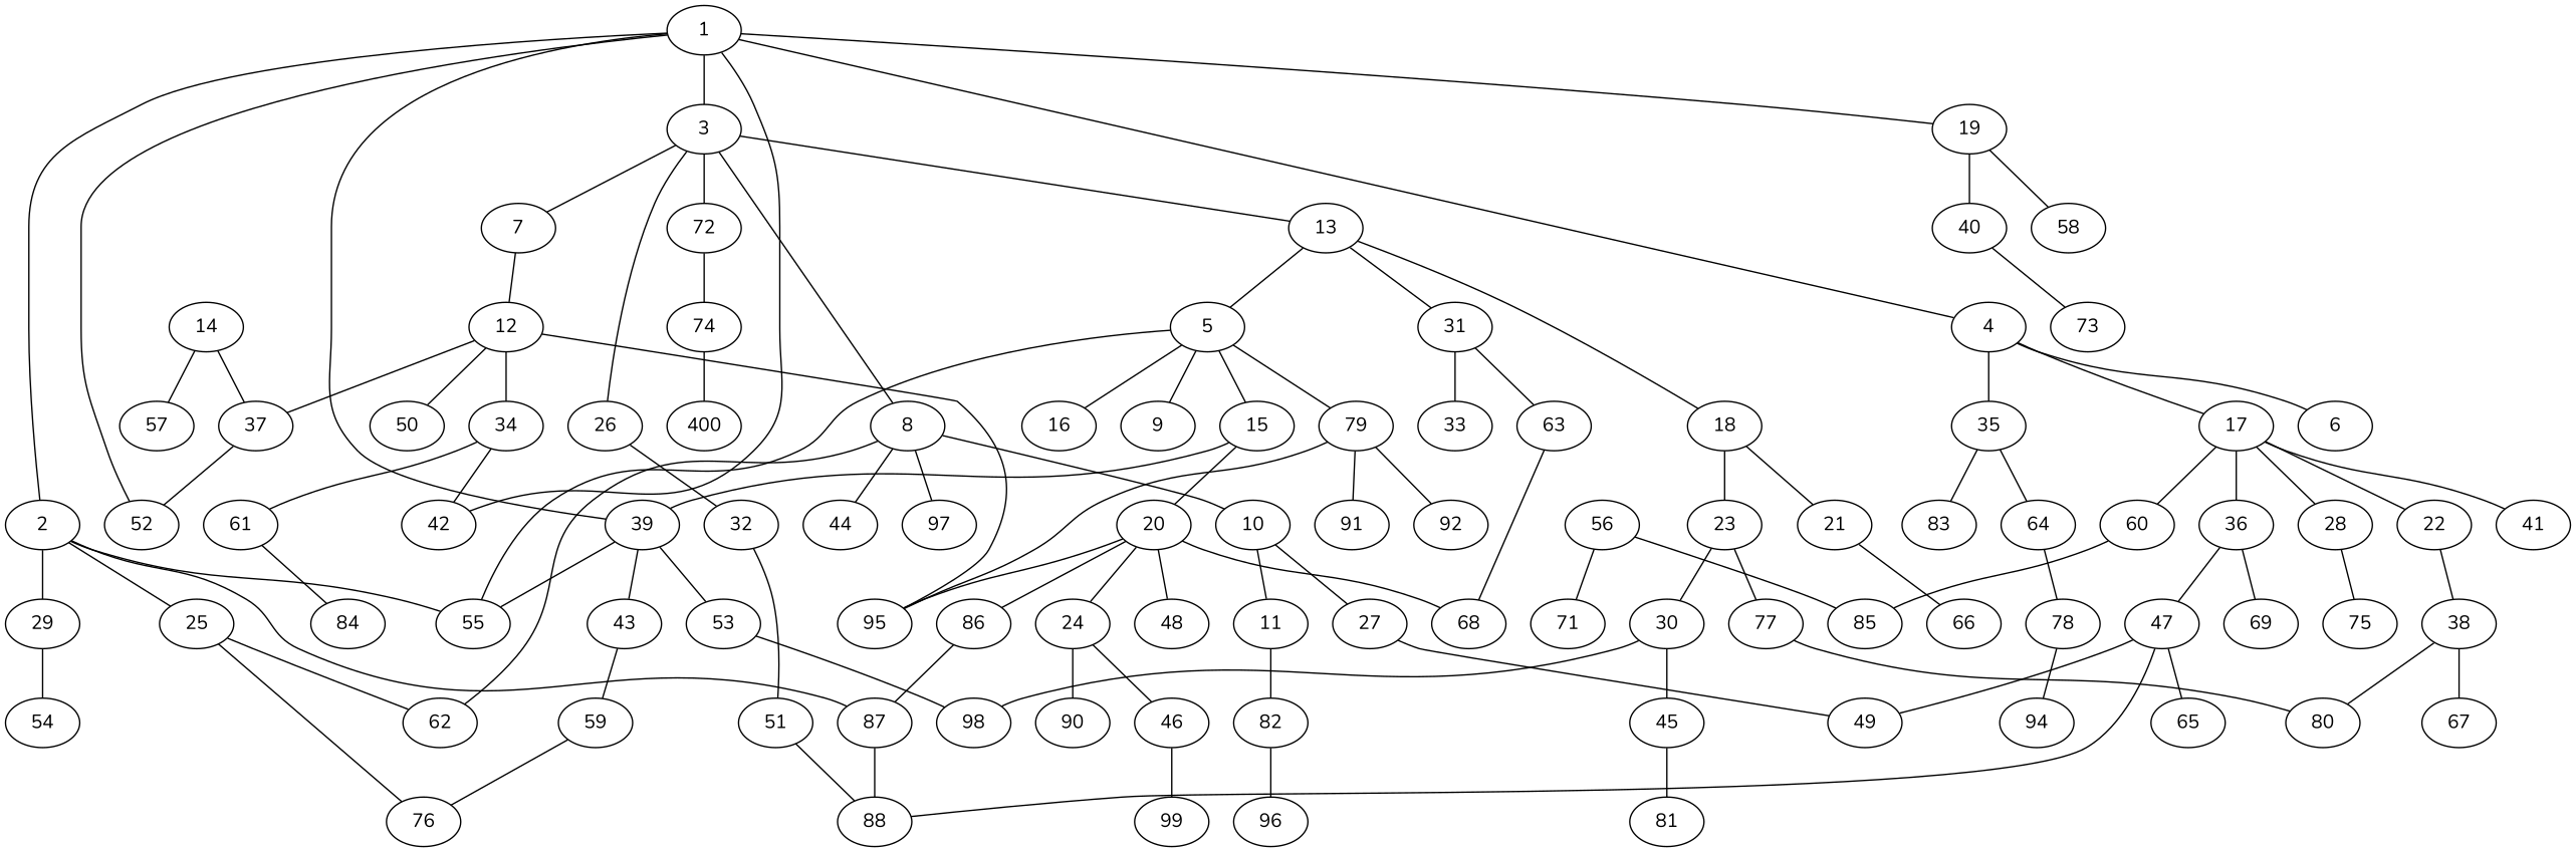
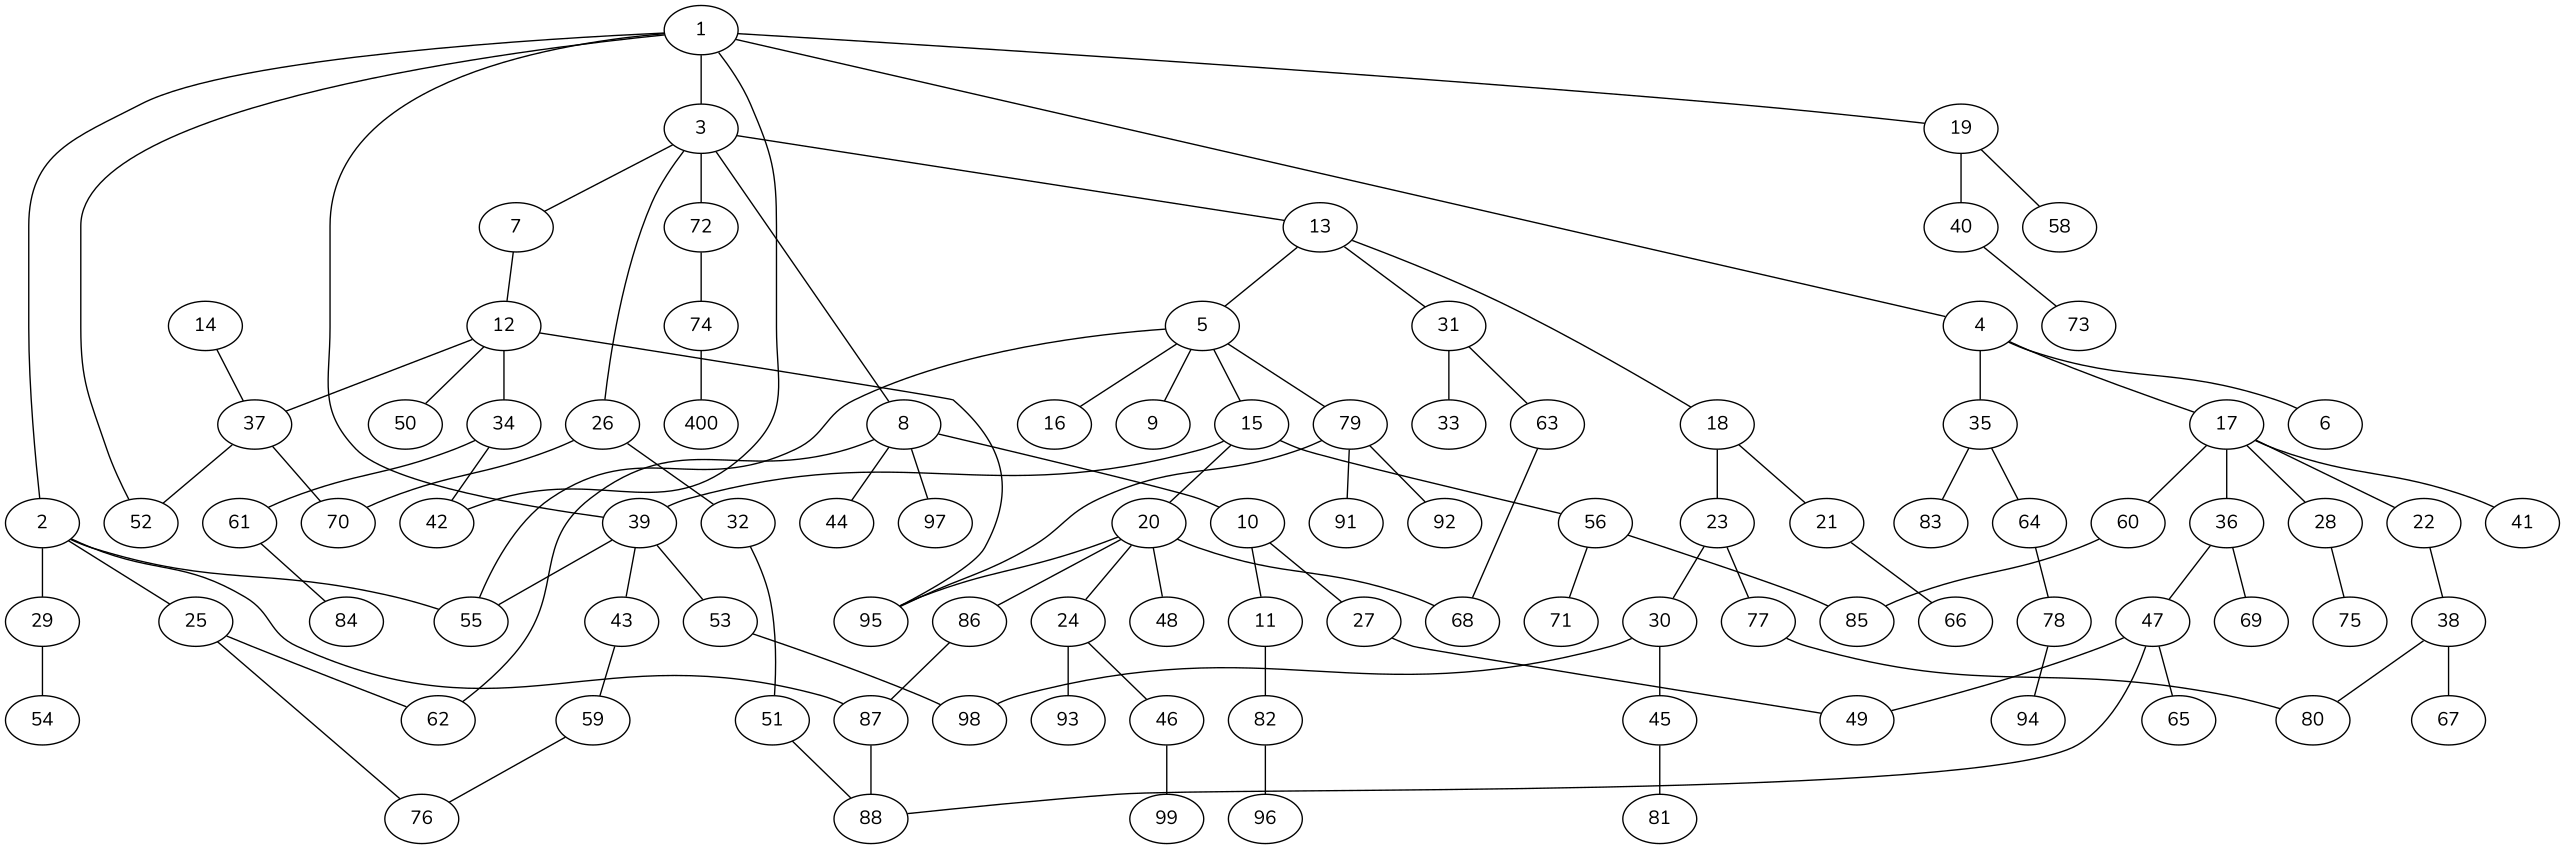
  graph {
    fontname=Nunito
    node [fontname=Nunito]
    edge [fontname=Nunito]
    1
    2
    3
    4
    19
    39
    42
    52
    25
    29
    55
    87
    7
    8
    13
    26
    72
    6
    17
    35
    40
    58
    43
    53
    76
    62
    54
    88
    5
    9
    15
    16
    79
    12
    10
    44
    97
    18
    31
    14
    37
-   57
    32
+   70
    74
    22
    28
    36
    41
    60
    64
    83
    73
    59
    98
    20
    56
    95
    91
    92
    34
    50
    11
    27
    21
    23
    51
    n68 [label=400]
    38
    75
    47
    69
    85
    78
    24
    48
    68
    86
    71
    61
    82
    49
    96
    84
    66
    30
    77
    33
    63
    46
-   93 [label=90]
+   93
    67
    80
    65
    45
    99
    81
    94
    1 -- 2
    1 -- 3
    1 -- 4
    1 -- 19
    1 -- 39
    1 -- 42
    1 -- 52
    2 -- 25
    2 -- 29
    2 -- 55
    2 -- 87
    3 -- 7
    3 -- 8
    3 -- 13
    3 -- 26
    3 -- 72
    4 -- 6
    4 -- 17
    4 -- 35
    19 -- 40
    19 -- 58
    39 -- 55
    39 -- 43
    39 -- 53
    25 -- 76
    25 -- 62
    29 -- 54
    87 -- 88
    7 -- 12
    8 -- 62
    8 -- 10
    8 -- 44
    8 -- 97
    13 -- 5
    13 -- 18
    13 -- 31
    26 -- 32
+   26 -- 70
    72 -- 74
    17 -- 22
    17 -- 28
    17 -- 36
    17 -- 41
    17 -- 60
    35 -- 64
    35 -- 83
    40 -- 73
    43 -- 59
    53 -- 98
    5 -- 55
    5 -- 9
    5 -- 15
    5 -- 16
    5 -- 79
    15 -- 39
    15 -- 20
+   15 -- 56
    79 -- 95
    79 -- 91
    79 -- 92
    12 -- 37
    12 -- 95
    12 -- 34
    12 -- 50
    10 -- 11
    10 -- 27
    18 -- 21
    18 -- 23
    31 -- 33
    31 -- 63
    14 -- 37
-   14 -- 57
    37 -- 52
+   37 -- 70
    32 -- 51
    74 -- n68
    22 -- 38
    28 -- 75
    36 -- 47
    36 -- 69
    60 -- 85
    64 -- 78
    59 -- 76
    20 -- 95
    20 -- 24
    20 -- 48
    20 -- 68
    20 -- 86
    56 -- 85
    56 -- 71
    34 -- 42
    34 -- 61
    11 -- 82
    27 -- 49
    21 -- 66
    23 -- 30
    23 -- 77
    51 -- 88
    38 -- 67
    38 -- 80
    47 -- 88
    47 -- 49
    47 -- 65
    78 -- 94
    24 -- 46
    24 -- 93
    86 -- 87
    61 -- 84
    82 -- 96
    30 -- 98
    30 -- 45
    77 -- 80
    63 -- 68
    46 -- 99
    45 -- 81
  }
